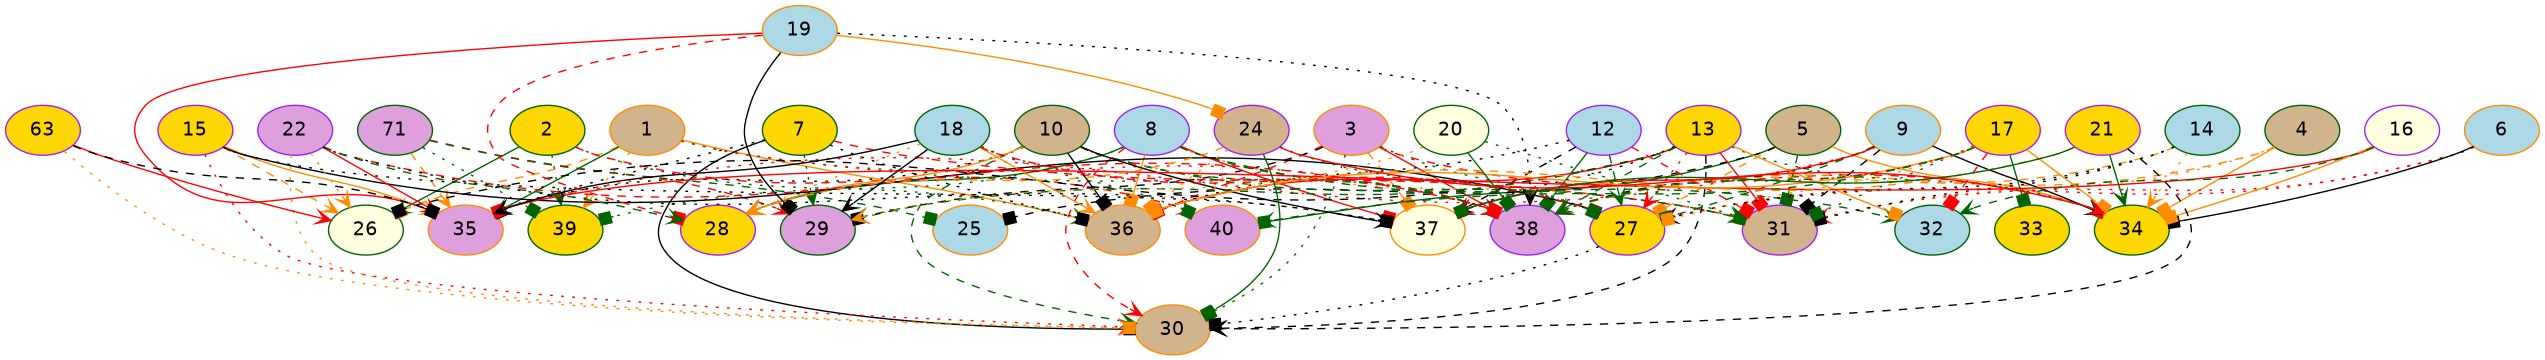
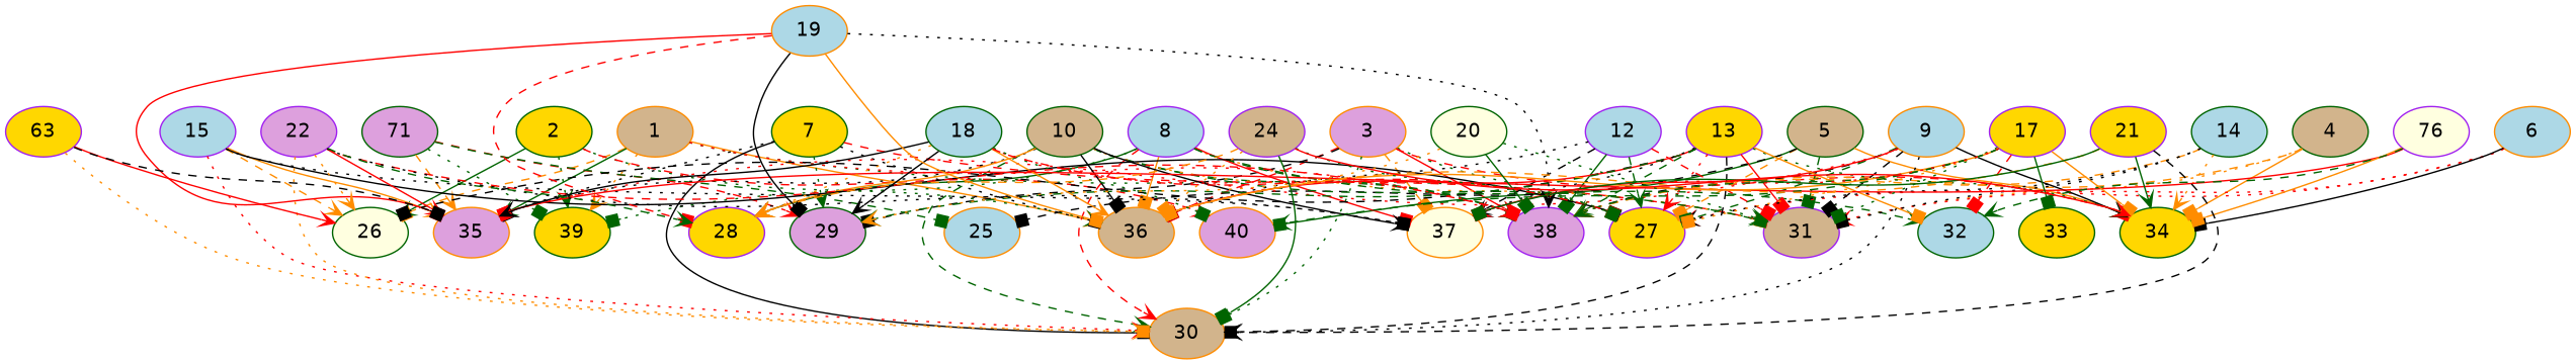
  digraph {
    fontname="DejaVu Sans"
    node [alpha=0.13 color=darkgreen fillcolor=gold fontname="DejaVu Sans" style=filled]
    edge [arrowhead=box color=darkgreen fontname="DejaVu Sans" style=dashed]
    1 [color=darkorange expect_size=32913408 fillcolor=tan]
    26 [alpha=0.02 expect_size=17693696 fillcolor=lightyellow]
    31 [alpha=0.04 color=purple expect_size=47807488 fillcolor=tan]
    35 [alpha=0.07 color=darkorange expect_size=45050880 fillcolor=plum]
    36 [alpha=0.17 color=darkorange expect_size=9603072 fillcolor=tan]
    38 [alpha=0.16 color=purple expect_size=32466944 fillcolor=plum]
    39 [alpha=0.00 expect_size=15631360]
    2 [alpha=0.14 expect_size=45376512]
    40 [alpha=0.11 color=darkorange expect_size=43513856 fillcolor=plum]
    3 [alpha=0.11 color=darkorange expect_size=47047680 fillcolor=plum]
    27 [alpha=0.08 color=purple expect_size=51142656]
    29 [alpha=0.12 expect_size=40511488 fillcolor=plum]
    30 [alpha=0.08 color=darkorange expect_size=18197504 fillcolor=tan]
    34 [alpha=0.03 expect_size=21431296]
    37 [alpha=0.18 color=darkorange expect_size=14289920 fillcolor=lightyellow]
    4 [alpha=0.12 expect_size=43095040 fillcolor=tan]
    5 [alpha=0.15 expect_size=29904896 fillcolor=tan]
    25 [alpha=0.05 color=darkorange expect_size=31868928 fillcolor=lightblue]
    6 [alpha=0.07 color=darkorange expect_size=10072064 fillcolor=lightblue]
    7 [alpha=0.03 expect_size=25784320]
    8 [alpha=0.12 color=purple expect_size=51111936 fillcolor=lightblue]
    28 [color=purple expect_size=8100864]
    32 [expect_size=15452160 fillcolor=lightblue]
    9 [alpha=0.19 color=darkorange expect_size=37786624 fillcolor=lightblue]
    10 [alpha=0.19 expect_size=46438400 fillcolor=tan]
    n26 [expect_size=51644416 fillcolor=plum label=71]
    12 [alpha=0.14 color=purple expect_size=35143680 fillcolor=lightblue]
    13 [alpha=0.06 color=purple expect_size=22086656]
    14 [expect_size=47943680 fillcolor=lightblue]
-   15 [alpha=0.14 color=purple expect_size=29016064]
-   16 [alpha=0.14 color=purple expect_size=18295808 fillcolor=lightyellow]
+   15 [alpha=0.14 color=purple expect_size=29016064 fillcolor=lightblue]
+   16 [alpha=0.14 color=purple expect_size=18295808 fillcolor=lightyellow label=76]
    17 [alpha=0.02 color=purple expect_size=33969152]
    33 [alpha=0.09 expect_size=8454144]
    18 [alpha=0.14 expect_size=41354240 fillcolor=lightblue]
    19 [alpha=0.11 color=darkorange expect_size=23129088 fillcolor=lightblue]
    20 [expect_size=20859904 fillcolor=lightyellow]
    21 [alpha=0.06 color=purple expect_size=18777088]
    22 [alpha=0.17 color=purple expect_size=48830464 fillcolor=plum]
    n39 [alpha=0.06 color=purple expect_size=35217408 label=63]
    24 [alpha=0.10 color=purple expect_size=48923648 fillcolor=tan]
    1 -> 26 [color=darkorange]
    1 -> 31 [arrowhead=vee style=dotted]
    1 -> 35 [arrowhead=vee style=solid]
    1 -> 36 [arrowhead=vee color=darkorange style=solid]
    1 -> 38 [arrowhead=vee color=red style=dotted]
    1 -> 39 [arrowhead=vee color=darkorange style=dotted]
    2 -> 26 [arrowhead=vee style=solid]
    2 -> 36 [arrowhead=vee style=dotted]
    2 -> 39 [arrowhead=vee style=dotted]
    2 -> 40 [arrowhead=vee color=red]
    3 -> 36 [color=red]
    3 -> 38 [color=red style=solid]
    3 -> 27 [style=dotted]
    3 -> 29 [color=black]
    3 -> 30 [style=dotted]
    3 -> 34 [color=red]
    3 -> 37 [color=darkorange]
    4 -> 31 [color=darkorange style=dotted]
    4 -> 38 [arrowhead=vee color=darkorange]
    4 -> 34 [color=darkorange style=solid]
    5 -> 31
    5 -> 40 [style=solid]
    5 -> 27 [color=darkorange]
    5 -> 34 [arrowhead=vee color=darkorange style=solid]
    5 -> 25 [color=black]
    6 -> 31 [arrowhead=vee color=red style=dotted]
    6 -> 27 [arrowhead=vee color=red style=dotted]
    6 -> 34 [color=black style=solid]
    7 -> 31 [color=red]
    7 -> 35 [color=black style=dotted]
    7 -> 36 [color=black style=dotted]
    7 -> 29 [arrowhead=vee style=dotted]
    7 -> 30 [color=black style=solid]
    8 -> 31 [color=darkorange style=dotted]
    8 -> 36 [color=darkorange style=solid]
    8 -> 38 [arrowhead=vee]
    8 -> 39 [style=dotted]
    8 -> 30 [arrowhead=vee color=red]
    8 -> 37 [color=red style=solid]
    8 -> 28 [arrowhead=vee style=solid]
    8 -> 32 [arrowhead=vee]
    9 -> 31 [color=black]
    9 -> 35 [color=red style=dotted]
    9 -> 38 [arrowhead=vee color=black]
    9 -> 27
-   27 -> 30 [color=black style=dotted]
+   9 -> 30 [color=black style=dotted]
    9 -> 34 [arrowhead=vee color=black style=solid]
    9 -> 37 [color=red style=solid]
    10 -> 31
    10 -> 35 [arrowhead=vee color=black style=dotted]
    10 -> 36 [color=black style=solid]
    10 -> 38
    10 -> 27 [color=darkorange style=dotted]
    10 -> 30 [arrowhead=vee]
    10 -> 37 [arrowhead=vee color=black style=solid]
    10 -> 28 [arrowhead=vee color=darkorange style=solid]
    n26 -> 35 [arrowhead=vee color=darkorange]
    n26 -> 39 [style=dotted]
    n26 -> 29 [arrowhead=vee color=red]
    n26 -> 25
    12 -> 31 [color=red]
    12 -> 36 [color=black style=dotted]
    12 -> 38 [style=solid]
    12 -> 27 [arrowhead=vee]
    12 -> 37 [arrowhead=vee color=black]
    13 -> 26 [color=black]
    13 -> 31 [color=red style=solid]
    13 -> 36 [color=red style=solid]
    13 -> 38 [arrowhead=vee]
    13 -> 27 [arrowhead=vee color=red style=dotted]
    13 -> 29 [arrowhead=vee]
    13 -> 30 [arrowhead=vee color=black]
    13 -> 34 [arrowhead=vee style=dotted]
    13 -> 37 [arrowhead=vee color=black style=dotted]
    13 -> 32 [color=darkorange style=solid]
    14 -> 31 [color=black style=dotted]
    14 -> 38 [arrowhead=vee color=darkorange]
    14 -> 27 [arrowhead=vee color=black style=dotted]
    14 -> 34 [arrowhead=vee color=darkorange style=dotted]
    15 -> 26 [arrowhead=vee color=darkorange]
    15 -> 35 [arrowhead=vee color=darkorange style=solid]
    15 -> 27 [color=black style=solid]
    15 -> 30 [arrowhead=vee color=red style=dotted]
    15 -> 37 [color=black style=dotted]
    16 -> 35 [color=red style=solid]
    16 -> 34 [color=darkorange style=solid]
    16 -> 32 [arrowhead=vee]
    17 -> 31 [style=dotted]
    17 -> 36 [color=darkorange style=solid]
    17 -> 38 [arrowhead=vee]
    17 -> 40 [arrowhead=vee]
    17 -> 27 [color=darkorange style=dotted]
    17 -> 34 [color=darkorange style=solid]
    17 -> 37 [arrowhead=vee color=red style=dotted]
    17 -> 32 [color=red]
    17 -> 33 [style=solid]
    18 -> 35 [arrowhead=vee color=black style=solid]
    18 -> 36 [arrowhead=vee color=darkorange style=solid]
    18 -> 38 [arrowhead=vee color=red style=dotted]
    18 -> 40 [style=dotted]
    18 -> 27 [color=red]
    18 -> 29 [arrowhead=vee color=black style=solid]
    18 -> 28 [arrowhead=vee color=darkorange style=dotted]
    19 -> 35 [color=red style=solid]
-   19 -> 24 [color=darkorange style=solid]
+   19 -> 36 [color=darkorange style=solid]
    19 -> 38 [arrowhead=vee color=black style=dotted]
    19 -> 29 [color=black style=solid]
    19 -> 28 [color=red]
    20 -> 31 [arrowhead=vee style=dotted]
    20 -> 38 [style=solid]
    20 -> 29 [arrowhead=vee color=darkorange style=dotted]
    21 -> 36 [color=darkorange]
    21 -> 30 [arrowhead=vee color=black]
    21 -> 34 [arrowhead=vee style=solid]
    21 -> 37 [style=solid]
    22 -> 26 [arrowhead=vee color=darkorange style=dotted]
    22 -> 35 [arrowhead=vee color=red style=solid]
    22 -> 38 [color=red]
    22 -> 30 [color=darkorange style=dotted]
    22 -> 37 [color=black style=dotted]
    22 -> 28 [arrowhead=vee]
    n39 -> 26 [arrowhead=vee color=red style=solid]
    n39 -> 35 [color=black]
    n39 -> 30 [arrowhead=vee color=darkorange style=dotted]
    24 -> 36 [color=darkorange style=dotted]
    24 -> 27 [style=dotted]
    24 -> 30 [style=solid]
    24 -> 34 [arrowhead=vee color=red style=solid]
    24 -> 28 [arrowhead=vee color=darkorange]
  }
